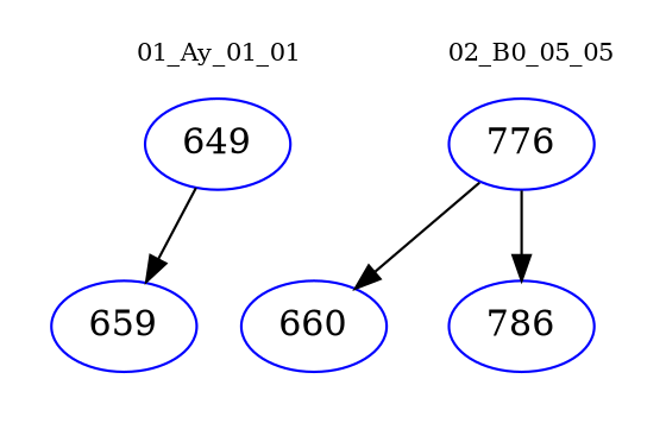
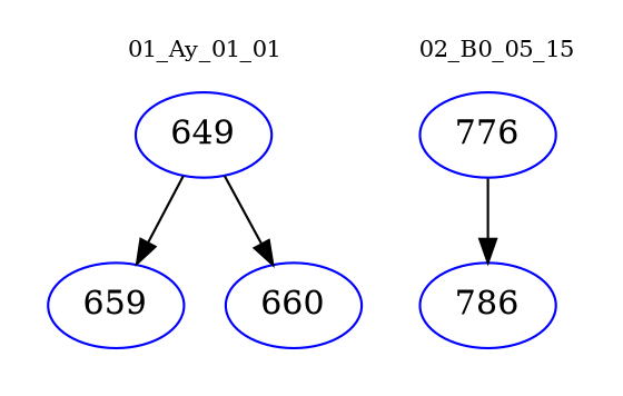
  digraph {
    node [color=blue]
    edge [color=black]
    n1 [label=649]
    n2 [label=659]
    n3 [label=660]
    n4 [label=776]
    n5 [label=786]
    subgraph cluster_1 {
      color=white
      fontsize=10
      label="01_Ay_01_01"
      n1
      n2
      n3
    }
    subgraph cluster_2 {
      color=white
      fontsize=10
-     label="02_B0_05_05"
+     label="02_B0_05_15"
      n4
      n5
    }
    n1 -> n2
-   n4 -> n3
+   n1 -> n3
    n4 -> n5
  }
